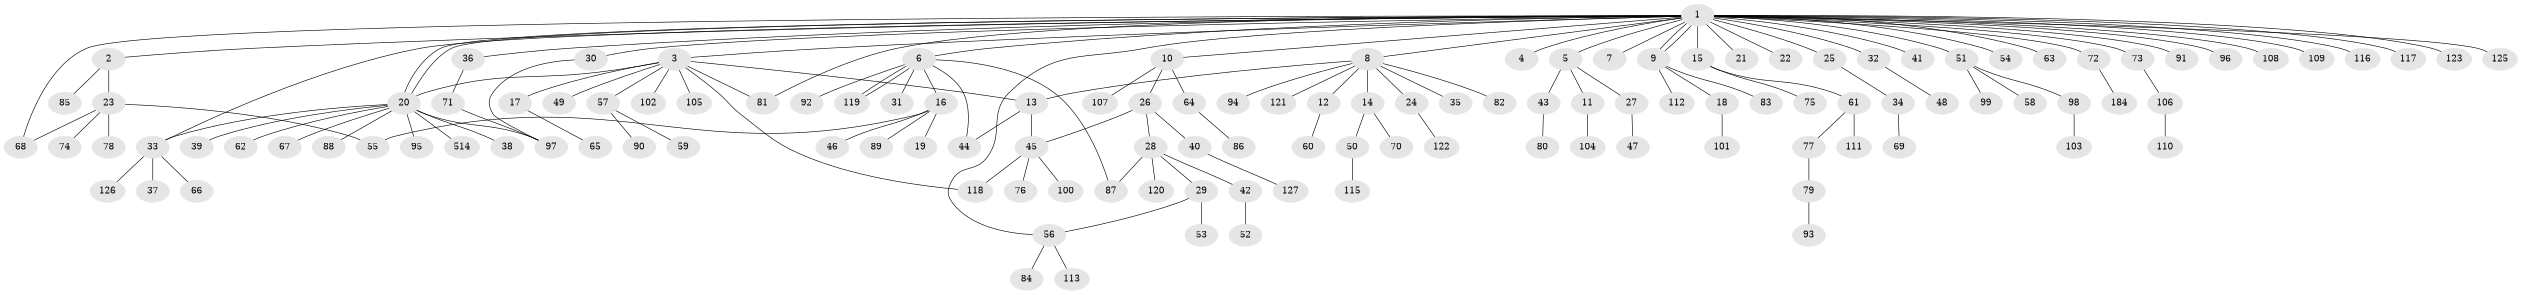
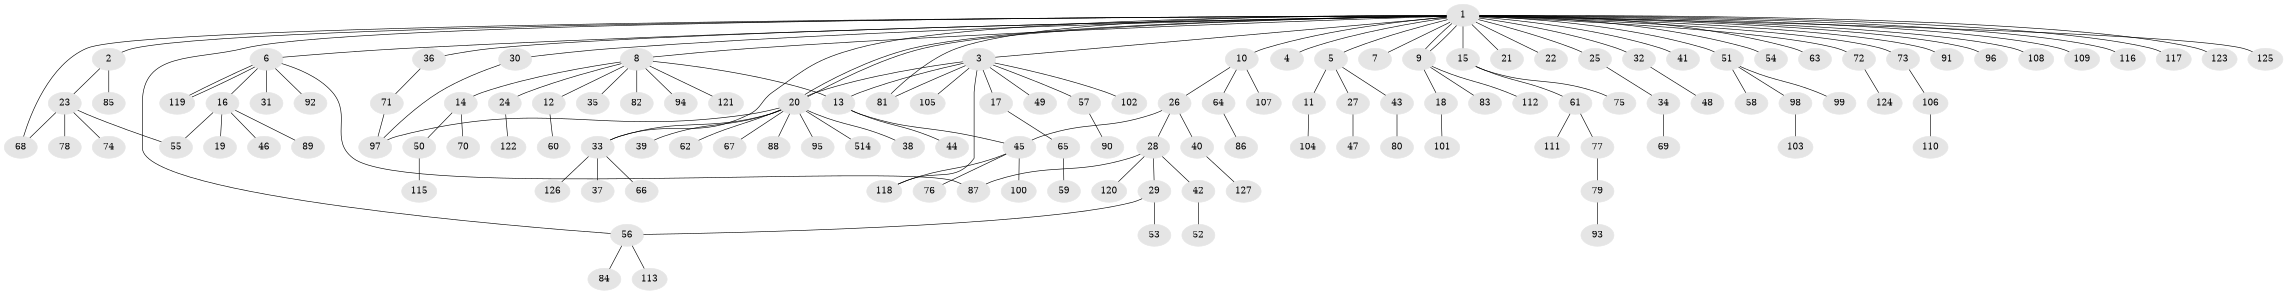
  graph {
    node [color=gray90 style=filled]
    1
    2
    3
    4
    5
    6
    7
    8
    9
    10
    15
    20
    21
    22
    25
    30
    32
    33
    36
    41
    51
    54
    56
    63
    68
    72
    73
    81
    91
    96
    108
    109
    116
    117
    123
    125
    23
    85
    13
    17
    49
    57
    102
    105
    118
    11
    27
    43
    16
    31
    44
    87
    92
    119
    12
    14
    24
    35
    82
    94
    121
    18
    83
    112
    26
    64
    107
    61
    75
    38
    39
    62
    67
    88
    95
    97
    n77 [label=514]
    34
    48
    37
    66
    126
    71
    58
    98
    99
    84
    113
-   124 [label=184]
+   124
    106
    55
    74
    78
    45
    65
    59
    90
    104
    47
    80
    19
    46
    89
    60
    50
    70
    122
    101
    28
    40
    86
    76
    100
    115
    77
    111
    79
    93
    69
    29
    42
    120
    127
    53
    52
    103
    110
    1 -- 2
    1 -- 3
    1 -- 4
    1 -- 5
    1 -- 6
    1 -- 7
    1 -- 8
    1 -- 9
    1 -- 9
    1 -- 10
    1 -- 15
    1 -- 20
    1 -- 20
    1 -- 21
    1 -- 22
    1 -- 25
    1 -- 30
    1 -- 32
    1 -- 33
    1 -- 36
    1 -- 41
    1 -- 51
    1 -- 54
    1 -- 56
    1 -- 63
    1 -- 68
    1 -- 72
    1 -- 73
    1 -- 81
    1 -- 91
    1 -- 96
    1 -- 108
    1 -- 109
    1 -- 116
    1 -- 117
    1 -- 123
    1 -- 125
    2 -- 23
    2 -- 85
    3 -- 20
    3 -- 81
    3 -- 13
    3 -- 17
    3 -- 49
    3 -- 57
    3 -- 102
    3 -- 105
    3 -- 118
    5 -- 11
    5 -- 27
    5 -- 43
    6 -- 16
    6 -- 31
-   6 -- 44
    6 -- 87
    6 -- 92
    6 -- 119
    6 -- 119
    8 -- 13
    8 -- 12
    8 -- 14
    8 -- 24
    8 -- 35
    8 -- 82
    8 -- 94
    8 -- 121
    9 -- 18
    9 -- 83
    9 -- 112
    10 -- 26
    10 -- 64
    10 -- 107
    15 -- 61
    15 -- 75
    20 -- 33
    20 -- 38
    20 -- 39
    20 -- 62
    20 -- 67
    20 -- 88
    20 -- 95
    20 -- 97
    20 -- n77
    25 -- 34
    30 -- 97
    32 -- 48
    33 -- 37
    33 -- 66
    33 -- 126
    36 -- 71
    51 -- 58
    51 -- 98
    51 -- 99
    56 -- 84
    56 -- 113
    72 -- 124
    73 -- 106
    23 -- 68
    23 -- 55
    23 -- 74
    23 -- 78
    13 -- 44
    13 -- 45
    17 -- 65
-   57 -- 59
+   65 -- 59
    57 -- 90
    11 -- 104
    27 -- 47
    43 -- 80
    16 -- 55
    16 -- 19
    16 -- 46
    16 -- 89
    12 -- 60
    14 -- 50
    14 -- 70
    24 -- 122
    18 -- 101
    26 -- 45
    26 -- 28
    26 -- 40
    64 -- 86
    61 -- 77
    61 -- 111
    34 -- 69
    71 -- 97
    98 -- 103
    106 -- 110
    45 -- 118
    45 -- 76
    45 -- 100
    50 -- 115
    28 -- 87
    28 -- 29
    28 -- 42
    28 -- 120
    40 -- 127
    77 -- 79
    79 -- 93
    29 -- 56
    29 -- 53
    42 -- 52
  }
